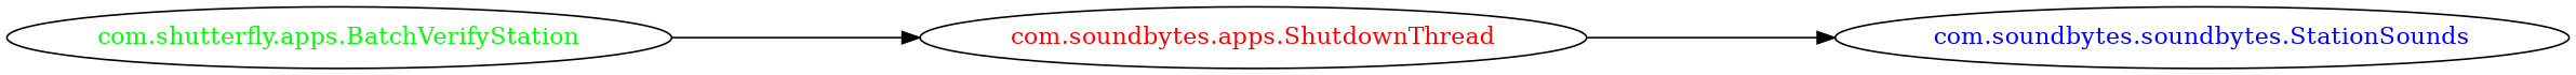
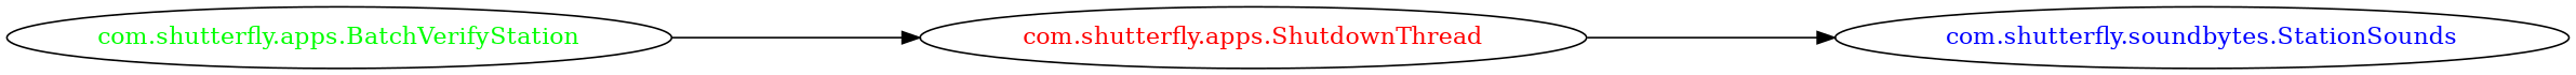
  digraph {
    concentrate=true
    rankdir=LR
    ranksep=2.0
    splines=ortho
-   "com.shutterfly.apps.ShutdownThread" [fontcolor=red label="com.soundbytes.apps.ShutdownThread"]
-   "com.shutterfly.soundbytes.StationSounds" [fontcolor=blue label="com.soundbytes.soundbytes.StationSounds"]
+   "com.shutterfly.apps.ShutdownThread" [fontcolor=red]
+   "com.shutterfly.soundbytes.StationSounds" [fontcolor=blue]
    "com.shutterfly.apps.BatchVerifyStation" [fontcolor=green]
    "com.shutterfly.apps.ShutdownThread" -> "com.shutterfly.soundbytes.StationSounds"
    "com.shutterfly.apps.BatchVerifyStation" -> "com.shutterfly.apps.ShutdownThread"
  }
